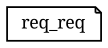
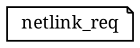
  digraph {
    rankdir=LR
    fontname="Noto Serif"
-   n1 [color=black fillcolor=white fontname="Noto Serif" fontsize=10 height=0.2 label=req_req shape=note style=filled width=0.4]
+   n1 [color=black fillcolor=white fontname="Noto Serif" fontsize=10 height=0.2 label=netlink_req shape=note style=filled width=0.4]
  }
